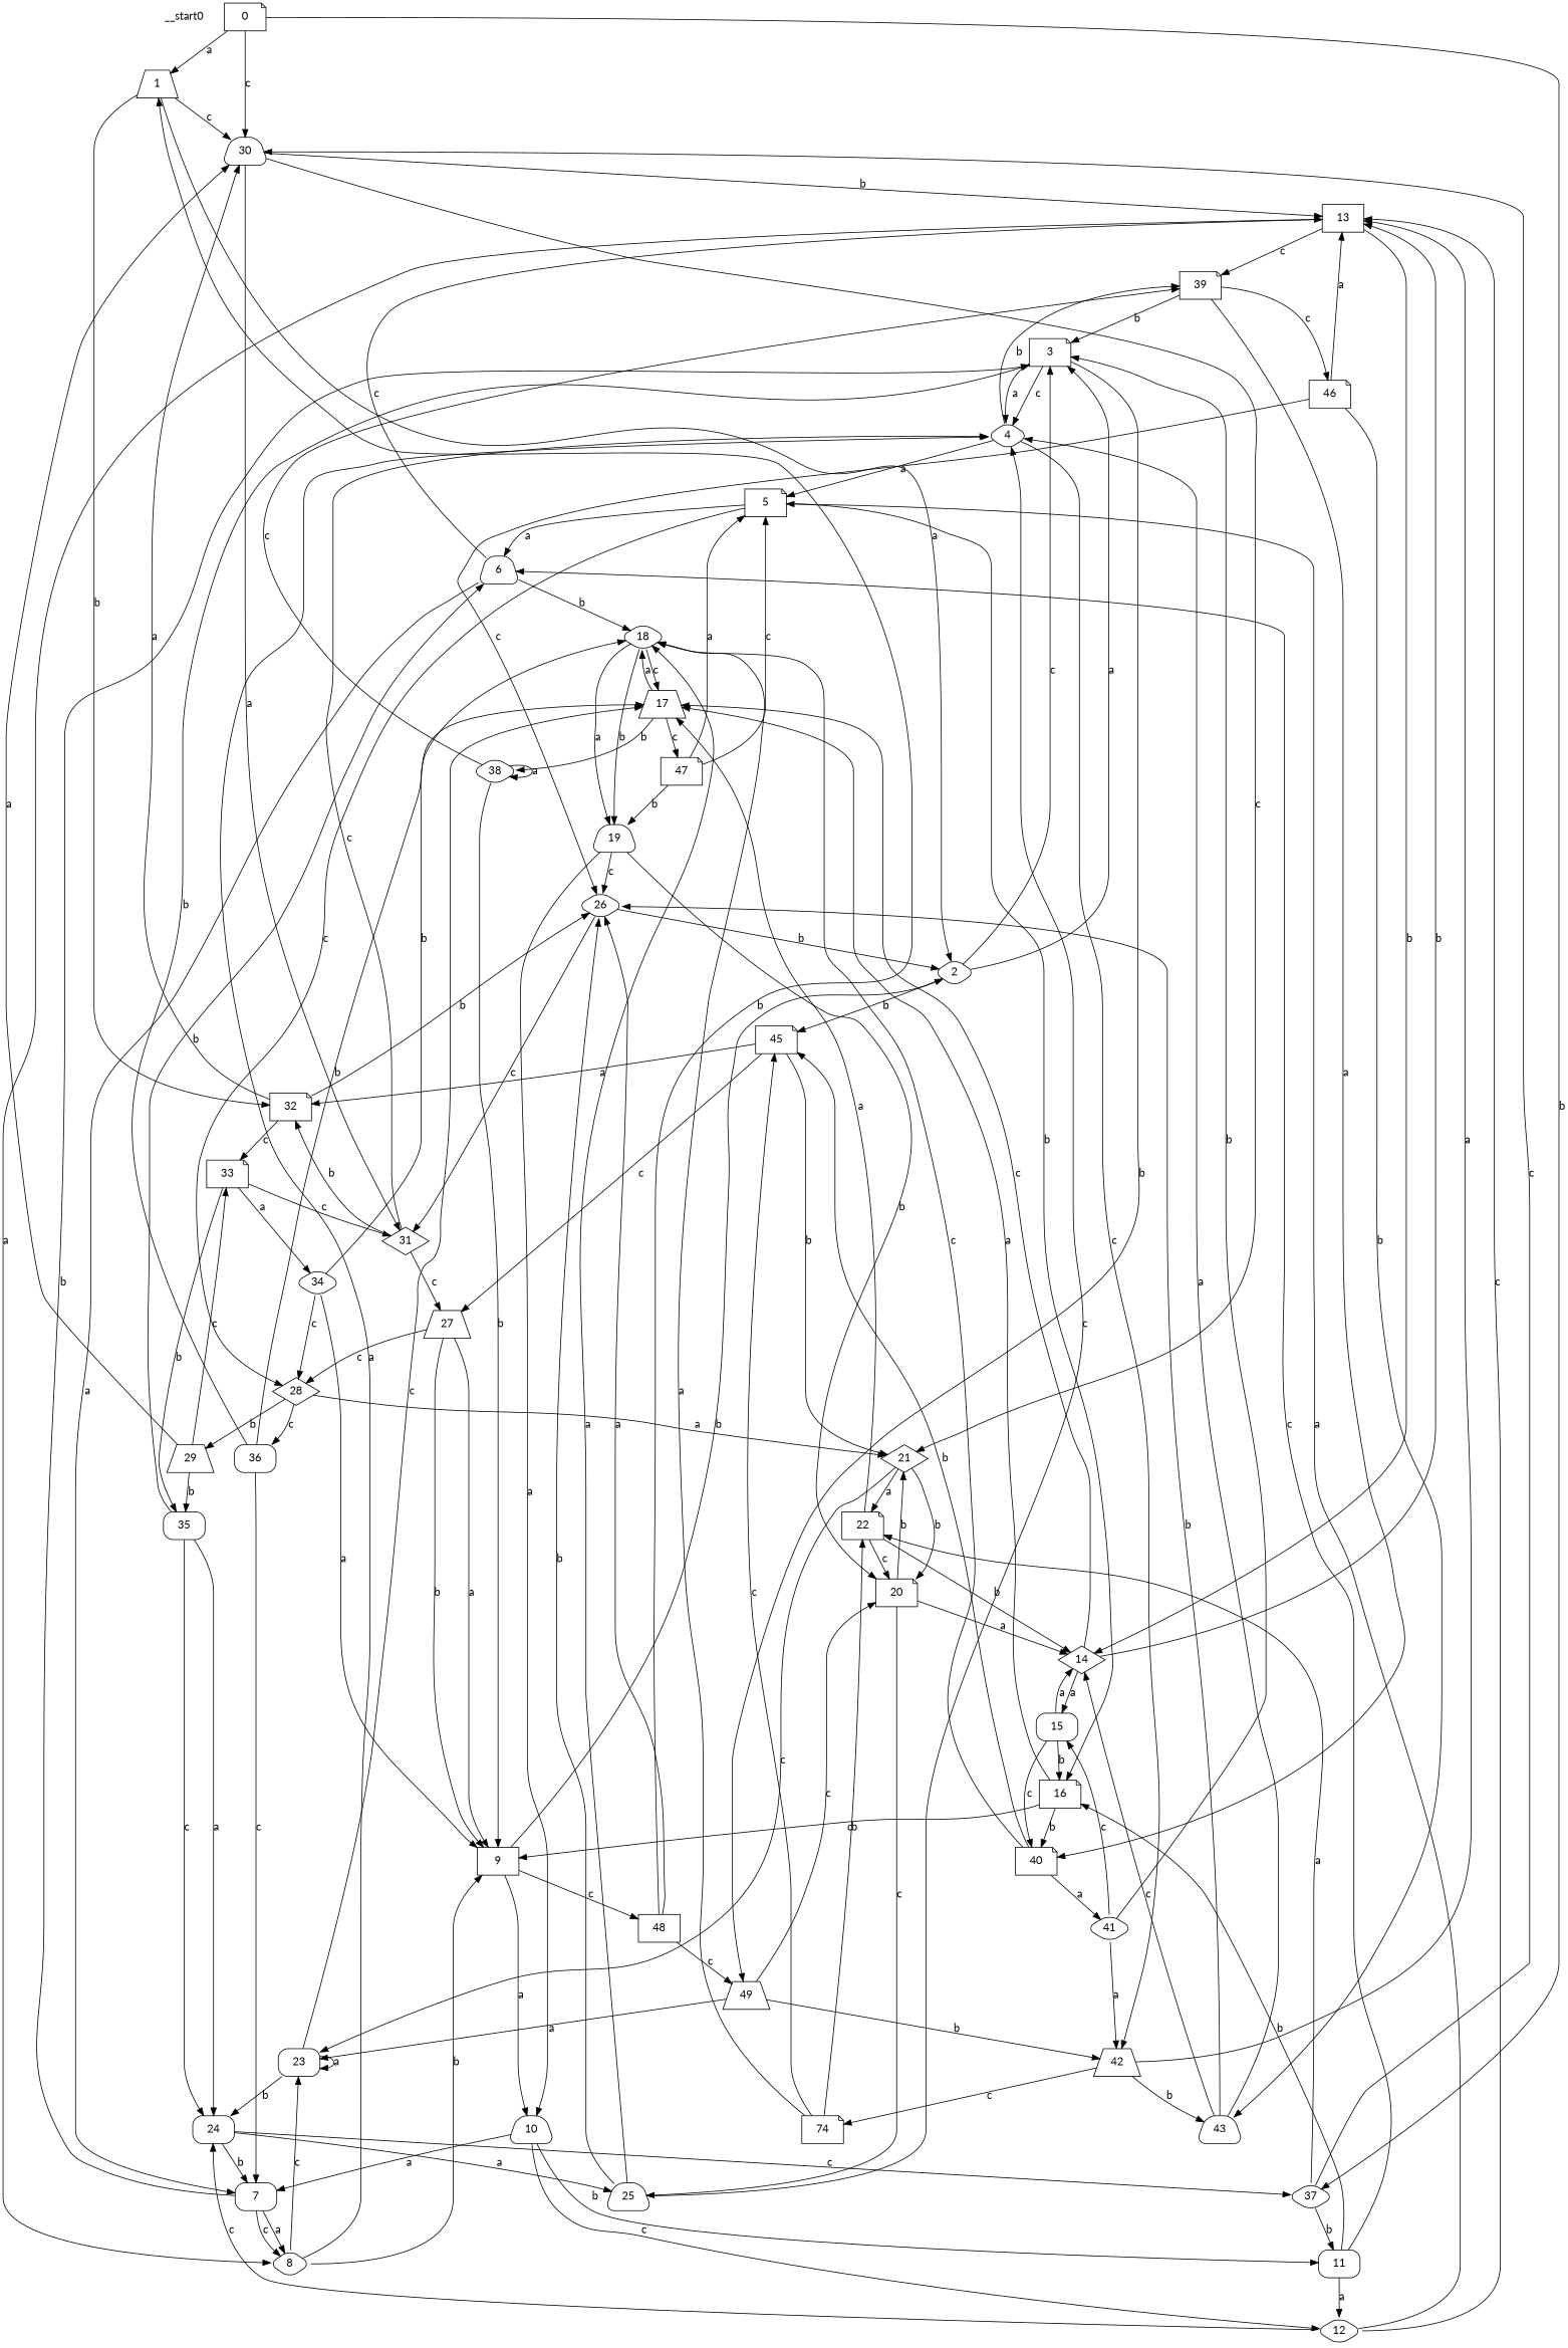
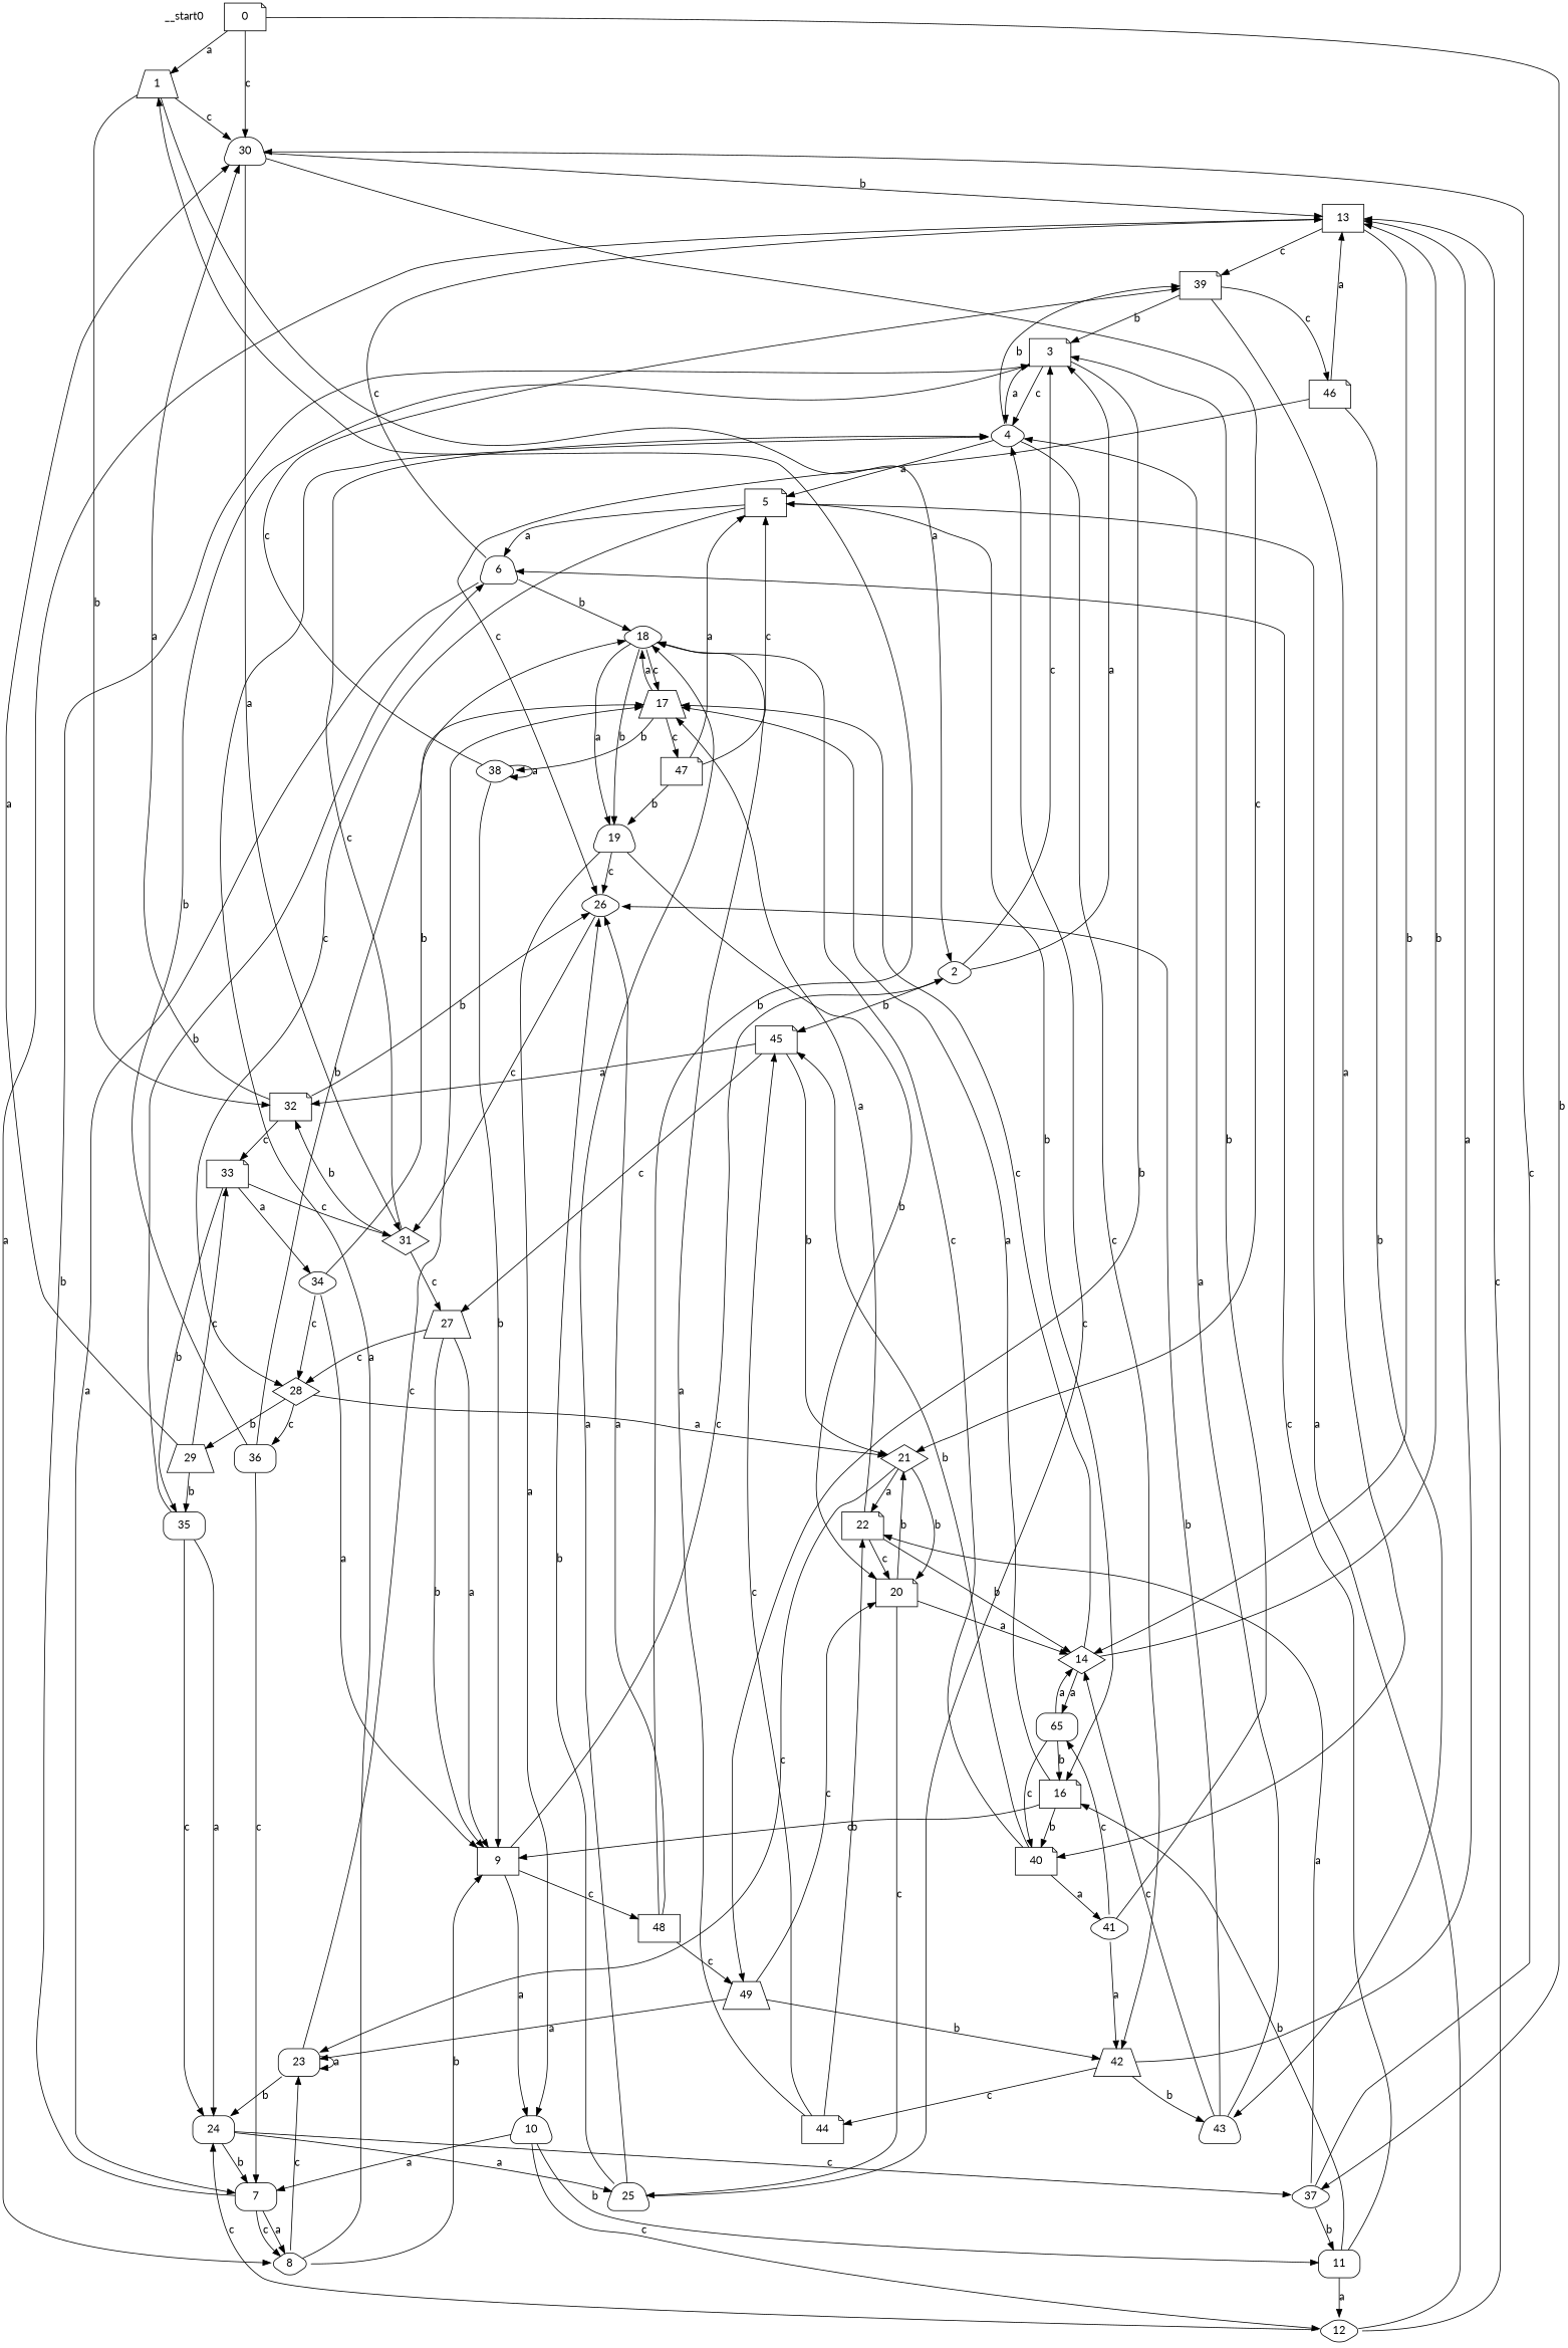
  digraph {
    fontname=Lato
    rankdir=TB
    node [fontname=Lato shape=note color=black fillcolor=white style="rounded,filled"]
    edge [fontname=Lato]
    __start0 [shape=none color="" fillcolor="" style=""]
    n2 [label=0]
    n3 [label=1 shape=trapezium style=filled]
    n4 [label=30 shape=trapezium]
    n5 [label=37 shape=diamond]
    n6 [label=2 shape=diamond]
    n7 [label=32]
    n8 [label=13 shape=box style=filled]
    n9 [label=21 shape=diamond style=filled]
    n10 [label=31 shape=diamond style=filled]
    n11 [label=11 shape=box]
    n12 [label=22 style=filled]
    n13 [label=3 style=filled]
    n14 [label=45 style=filled]
    n15 [label=26 shape=diamond]
    n16 [label=33 style=filled]
    n17 [label=4 shape=diamond]
    n18 [label=49 shape=trapezium style=filled]
    n19 [label=27 shape=trapezium style=filled]
    n20 [label=5 style=filled]
    n21 [label=39]
    n22 [label=42 shape=trapezium style=filled]
    n23 [label=23 shape=box]
    n24 [label=20]
    n25 [label=6 shape=trapezium]
    n26 [label=16 style=filled]
    n27 [label=28 shape=diamond style=filled]
    n28 [label=40 style=filled]
    n29 [label=46 style=filled]
    n30 [label=43 shape=trapezium]
-   n31 [label=74]
+   n31 [label=44]
    n32 [label=7 shape=box]
    n33 [label=18 shape=diamond]
    n34 [label=9 shape=box style=filled]
    n35 [label=17 shape=trapezium style=filled]
    n36 [label=29 shape=trapezium style=filled]
    n37 [label=36 shape=box]
    n38 [label=8 shape=diamond]
    n39 [label=14 shape=diamond style=filled]
    n40 [label=19 shape=trapezium]
    n41 [label=10 shape=trapezium]
    n42 [label=48 shape=box style=filled]
    n43 [label=24 shape=box]
    n44 [label=12 shape=diamond]
    n45 [label=25 shape=trapezium]
-   n46 [label=15 shape=box]
+   n46 [label=65 shape=box]
    n47 [label=38 shape=diamond]
    n48 [label=47 style=filled]
    n49 [label=41 shape=diamond]
    n50 [label=35 shape=box]
    n51 [label=34 shape=diamond]
    n2 -> n3 [label=a]
    n2 -> n4 [label=c]
    n2 -> n5 [label=b]
    n3 -> n4 [label=c]
    n3 -> n6 [label=a]
    n3 -> n7 [label=b]
    n4 -> n8 [label=b]
    n4 -> n9 [label=c]
    n4 -> n10 [label=a]
    n5 -> n4 [label=c]
    n5 -> n11 [label=b]
    n5 -> n12 [label=a]
    n6 -> n13 [label=a]
    n6 -> n13 [label=c]
    n6 -> n14 [label=b]
    n7 -> n4 [label=a]
    n7 -> n15 [label=b]
    n7 -> n16 [label=c]
    n8 -> n21 [label=c]
    n8 -> n38 [label=a]
    n8 -> n39 [label=b]
    n9 -> n12 [label=a]
    n9 -> n23 [label=c]
    n9 -> n24 [label=b]
    n10 -> n7 [label=b]
    n10 -> n17 [label=c]
    n10 -> n19 [label=c]
    n11 -> n25 [label=c]
    n11 -> n26 [label=b]
    n11 -> n44 [label=a]
    n12 -> n24 [label=c]
    n12 -> n35 [label=a]
    n12 -> n39 [label=b]
    n13 -> n17 [label=a]
    n13 -> n17 [label=c]
    n13 -> n18 [label=b]
    n14 -> n7 [label=a]
    n14 -> n9 [label=b]
    n14 -> n19 [label=c]
-   n15 -> n6 [label=b]
    n15 -> n10 [label=c]
    n16 -> n10 [label=c]
    n16 -> n50 [label=b]
    n16 -> n51 [label=a]
    n17 -> n20 [label=a]
    n17 -> n21 [label=b]
    n17 -> n22 [label=c]
    n18 -> n22 [label=b]
    n18 -> n23 [label=a]
    n18 -> n24 [label=c]
    n19 -> n27 [label=c]
    n19 -> n34 [label=a]
    n19 -> n34 [label=b]
    n20 -> n25 [label=a]
    n20 -> n26 [label=b]
    n20 -> n27 [label=c]
    n21 -> n13 [label=b]
    n21 -> n28 [label=a]
    n21 -> n29 [label=c]
    n22 -> n8 [label=a]
    n22 -> n30 [label=b]
    n22 -> n31 [label=c]
    n23 -> n23 [label=a]
    n23 -> n35 [label=c]
    n23 -> n43 [label=b]
    n24 -> n9 [label=b]
    n24 -> n39 [label=a]
    n24 -> n45 [label=c]
    n25 -> n8 [label=c]
    n25 -> n32 [label=a]
    n25 -> n33 [label=b]
    n26 -> n28 [label=b]
    n26 -> n34 [label=c]
    n26 -> n35 [label=a]
    n27 -> n9 [label=a]
    n27 -> n36 [label=b]
    n27 -> n37 [label=c]
    n28 -> n14 [label=b]
    n28 -> n33 [label=c]
    n28 -> n49 [label=a]
    n29 -> n8 [label=a]
    n29 -> n15 [label=c]
    n29 -> n30 [label=b]
    n30 -> n15 [label=b]
    n30 -> n17 [label=a]
    n30 -> n39 [label=c]
    n31 -> n12 [label=b]
    n31 -> n14 [label=c]
    n31 -> n33 [label=a]
    n32 -> n13 [label=b]
    n32 -> n38 [label=a]
    n32 -> n38 [label=c]
    n33 -> n35 [label=c]
    n33 -> n40 [label=a]
    n33 -> n40 [label=b]
-   n34 -> n6 [label=b]
+   n34 -> n6 [label=c]
    n34 -> n41 [label=a]
    n34 -> n42 [label=c]
    n35 -> n33 [label=a]
    n35 -> n47 [label=b]
    n35 -> n48 [label=c]
    n36 -> n4 [label=a]
    n36 -> n16 [label=c]
    n36 -> n50 [label=b]
    n37 -> n13 [label=b]
    n37 -> n32 [label=c]
    n37 -> n35 [label=b]
    n38 -> n17 [label=a]
    n38 -> n23 [label=c]
    n38 -> n34 [label=b]
    n39 -> n8 [label=b]
    n39 -> n35 [label=c]
    n39 -> n46 [label=a]
    n40 -> n15 [label=c]
    n40 -> n24 [label=b]
    n40 -> n41 [label=a]
    n41 -> n11 [label=b]
    n41 -> n32 [label=a]
    n41 -> n44 [label=c]
    n42 -> n3 [label=b]
    n42 -> n15 [label=a]
    n42 -> n18 [label=c]
    n43 -> n5 [label=c]
    n43 -> n32 [label=b]
    n43 -> n45 [label=a]
    n44 -> n8 [label=c]
    n44 -> n20 [label=a]
    n44 -> n43 [label=c]
    n45 -> n15 [label=b]
    n45 -> n17 [label=c]
    n45 -> n33 [label=a]
    n46 -> n26 [label=b]
    n46 -> n28 [label=c]
    n46 -> n39 [label=a]
    n47 -> n21 [label=c]
    n47 -> n34 [label=b]
    n47 -> n47 [label=a]
    n48 -> n20 [label=a]
    n48 -> n20 [label=c]
    n48 -> n40 [label=b]
    n49 -> n13 [label=b]
    n49 -> n22 [label=a]
    n49 -> n46 [label=c]
    n50 -> n25 [label=b]
    n50 -> n43 [label=a]
    n50 -> n43 [label=c]
    n51 -> n27 [label=c]
    n51 -> n33 [label=b]
    n51 -> n34 [label=a]
  }
